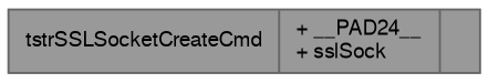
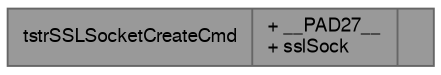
  digraph {
    rankdir=LR
-   n1 [color=gray40 fillcolor=grey60 fontcolor=black fontname=FreeSans fontsize=10 height=0.2 label="{tstrSSLSocketCreateCmd\n|+ __PAD24__\l+ sslSock\l|}" shape=record style=filled width=0.4]
+   n1 [color=gray40 fillcolor=grey60 fontcolor=black fontname=FreeSans fontsize=10 height=0.2 label="{tstrSSLSocketCreateCmd\n|+ __PAD27__\l+ sslSock\l|}" shape=record style=filled width=0.4]
  }
